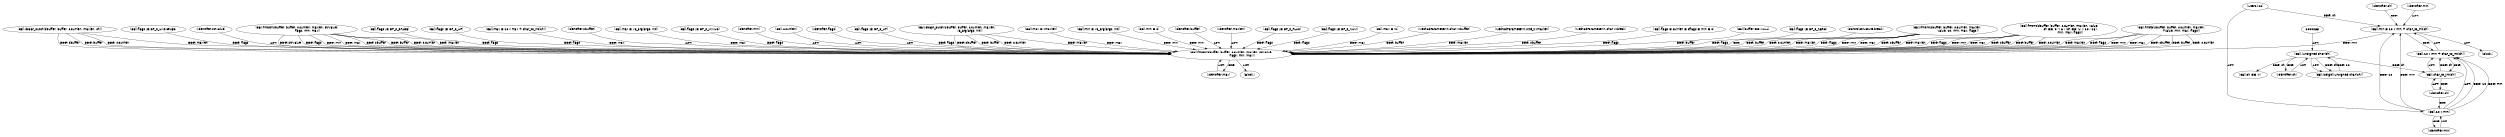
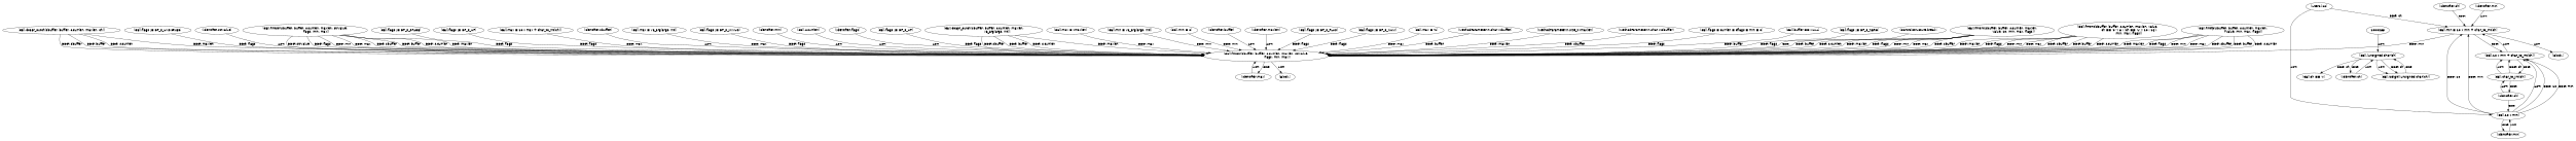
  digraph {
    fontname="DejaVu Sans"
    node [fontname="DejaVu Sans"]
    edge [fontname="DejaVu Sans"]
    n1 [label="(Call,min = 10 * min + char_to_int(ch))"]
    n2 [label="(Call,fmtstr(sbuffer, buffer, &currlen, maxlen, strvalue,\n                       flags, min, max))"]
    n3 [label="(Call,10 * min + char_to_int(ch))"]
    n4 [label="(Block,)"]
    n5 [label="(Identifier,max)"]
    n6 [label="(Block,)"]
    n7 [label="(Call,char_to_int(ch))"]
    n8 [label="(Call,10 * min)"]
    n9 [label="(Identifier,min)"]
    n10 [label="(Identifier,ch)"]
    n11 [label="(Call,(unsigned char)ch)"]
    n12 [label="(Call,ch == '*')"]
    n13 [label="(Identifier,ch)"]
    n14 [label="(Call,isdigit((unsigned char)ch))"]
    n15 [label="(Literal,10)"]
-   n16 [label="(MethodParameterIn,char **break)"]
+   n16 [label="(MethodParameterIn,char **sbuffer)"]
    n17 [label="(Call,flags = currlen = cflags = min = 0)"]
    n18 [label="(Call,buffer == NULL)"]
    n19 [label="(Call,fmtstr(sbuffer, buffer, &currlen, maxlen, strvalue,\n                       flags, min, max))"]
    n20 [label="(Call,flags |= DP_F_ZERO)"]
    n21 [label="(ControlStructure,break;)"]
    n22 [label="(Identifier,ch)"]
    n23 [label="(Call,fmtint(sbuffer, buffer, &currlen, maxlen,\n                       value, 10, min, max, flags))"]
    n24 [label="(Call,fmtint(sbuffer, buffer, &currlen, maxlen, value,\n                       ch == 'o' ? 8 : (ch == 'u' ? 10 : 16),\n                       min, max, flags))"]
    n25 [label="(Call,fmtfp(sbuffer, buffer, &currlen, maxlen,\n                      fvalue, min, max, flags))"]
    n26 [label="(Call,doapr_outch(sbuffer, buffer, &currlen, maxlen, ch))"]
    n27 [label="(Call,flags |= DP_F_UNSIGNED)"]
    n28 [label="(Identifier,strvalue)"]
    n29 [label="(Call,flags |= DP_F_SPACE)"]
    n30 [label="(Call,flags |= DP_F_UP)"]
    n31 [label="(Call,max = 10 * max + char_to_int(ch))"]
    n32 [label="(Identifier,sbuffer)"]
    n33 [label="(Call,max = va_arg(args, int))"]
    n34 [label="(Call,flags |= DP_F_MINUS)"]
    n35 [label="(Identifier,min)"]
    n36 [label="(Call,&currlen)"]
    n37 [label="(Identifier,min)"]
    n38 [label="(Identifier,flags)"]
    n39 [label="(Call,flags |= DP_F_UP)"]
    n40 [label="(Call,doapr_outch(sbuffer, buffer, &currlen, maxlen,\n                            va_arg(args, int)))"]
    n41 [label="(Call,max = *maxlen)"]
    n42 [label="(Call,min = va_arg(args, int))"]
    n43 [label="(Call,min = 0)"]
    n44 [label="(Identifier,buffer)"]
    n45 [label="(Identifier,maxlen)"]
    n46 [label="(Call,flags |= DP_F_PLUS)"]
    n47 [label="(Call,flags |= DP_F_NUM)"]
    n48 [label="(Call,max = -1)"]
    n49 [label="(MethodParameterIn,char **buffer)"]
    n50 [label="(MethodParameterIn,size_t *maxlen)"]
    1000255
    n1 -> n2 [label="DDG: min"]
    n1 -> n3 [label="CFG: "]
    n1 -> n4 [label="AST: "]
    n2 -> n5 [label="CFG: "]
    n2 -> n6 [label="AST: "]
    n3 -> n1 [label="AST: "]
    n3 -> n7 [label="CFG: "]
    n5 -> n2 [label="AST: "]
    n7 -> n3 [label="AST: "]
    n7 -> n3 [label="DDG: ch"]
    n7 -> n10 [label="CFG: "]
    n8 -> n1 [label="DDG: 10"]
    n8 -> n1 [label="DDG: min"]
    n8 -> n3 [label="AST: "]
    n8 -> n3 [label="DDG: 10"]
    n8 -> n3 [label="DDG: min"]
    n8 -> n9 [label="CFG: "]
    n9 -> n8 [label="AST: "]
    n10 -> n7 [label="AST: "]
    n10 -> n8 [label="CFG: "]
-   n11 -> n7 [label="DDG: ch"]
    n11 -> n12 [label="DDG: ch"]
    n11 -> n13 [label="CFG: "]
    n11 -> n14 [label="AST: "]
    n11 -> n14 [label="DDG: ch"]
    n13 -> n11 [label="AST: "]
-   n14 -> n11 [label="DDG: 10"]
+   n14 -> n11 [label="CFG: "]
    n15 -> n1 [label="DDG: ch"]
    n15 -> n8 [label="AST: "]
    n16 -> n2 [label="DDG: sbuffer"]
    n17 -> n2 [label="DDG: flags"]
    n18 -> n2 [label="DDG: buffer"]
    n19 -> n2 [label="DDG: sbuffer"]
    n19 -> n2 [label="DDG: buffer"]
    n19 -> n2 [label="DDG: &currlen"]
    n19 -> n2 [label="DDG: maxlen"]
    n19 -> n2 [label="DDG: strvalue"]
    n19 -> n2 [label="DDG: flags"]
    n19 -> n2 [label="DDG: min"]
    n19 -> n2 [label="DDG: max"]
    n20 -> n2 [label="DDG: flags"]
    n21 -> n2 [label="CFG: "]
    n22 -> n1 [label="CFG: "]
    n23 -> n2 [label="DDG: sbuffer"]
    n23 -> n2 [label="DDG: buffer"]
    n23 -> n2 [label="DDG: &currlen"]
    n23 -> n2 [label="DDG: maxlen"]
    n23 -> n2 [label="DDG: flags"]
    n23 -> n2 [label="DDG: min"]
    n23 -> n2 [label="DDG: max"]
    n24 -> n2 [label="DDG: sbuffer"]
    n24 -> n2 [label="DDG: buffer"]
    n24 -> n2 [label="DDG: &currlen"]
    n24 -> n2 [label="DDG: maxlen"]
    n24 -> n2 [label="DDG: flags"]
    n24 -> n2 [label="DDG: min"]
    n24 -> n2 [label="DDG: max"]
    n25 -> n2 [label="DDG: sbuffer"]
    n25 -> n2 [label="DDG: buffer"]
    n25 -> n2 [label="DDG: &currlen"]
    n25 -> n2 [label="DDG: maxlen"]
    n25 -> n2 [label="DDG: flags"]
    n25 -> n2 [label="DDG: min"]
    n25 -> n2 [label="DDG: max"]
    n26 -> n2 [label="DDG: sbuffer"]
    n26 -> n2 [label="DDG: buffer"]
    n26 -> n2 [label="DDG: &currlen"]
    n26 -> n2 [label="DDG: maxlen"]
    n27 -> n2 [label="DDG: flags"]
    n28 -> n2 [label="AST: "]
    n29 -> n2 [label="DDG: flags"]
    n30 -> n2 [label="DDG: flags"]
    n31 -> n2 [label="DDG: max"]
    n32 -> n2 [label="AST: "]
    n33 -> n2 [label="DDG: max"]
    n34 -> n2 [label="DDG: flags"]
    n35 -> n2 [label="AST: "]
    n36 -> n2 [label="AST: "]
    n37 -> n1 [label="AST: "]
    n38 -> n2 [label="AST: "]
    n39 -> n2 [label="DDG: flags"]
    n40 -> n2 [label="DDG: sbuffer"]
    n40 -> n2 [label="DDG: buffer"]
    n40 -> n2 [label="DDG: &currlen"]
    n40 -> n2 [label="DDG: maxlen"]
    n41 -> n2 [label="DDG: max"]
    n42 -> n2 [label="DDG: min"]
    n43 -> n2 [label="DDG: min"]
    n44 -> n2 [label="AST: "]
    n45 -> n2 [label="AST: "]
    n46 -> n2 [label="DDG: flags"]
    n47 -> n2 [label="DDG: flags"]
    n48 -> n2 [label="DDG: max"]
    n49 -> n2 [label="DDG: buffer"]
    n50 -> n2 [label="DDG: maxlen"]
    1000255 -> n11 [label="AST: "]
  }
